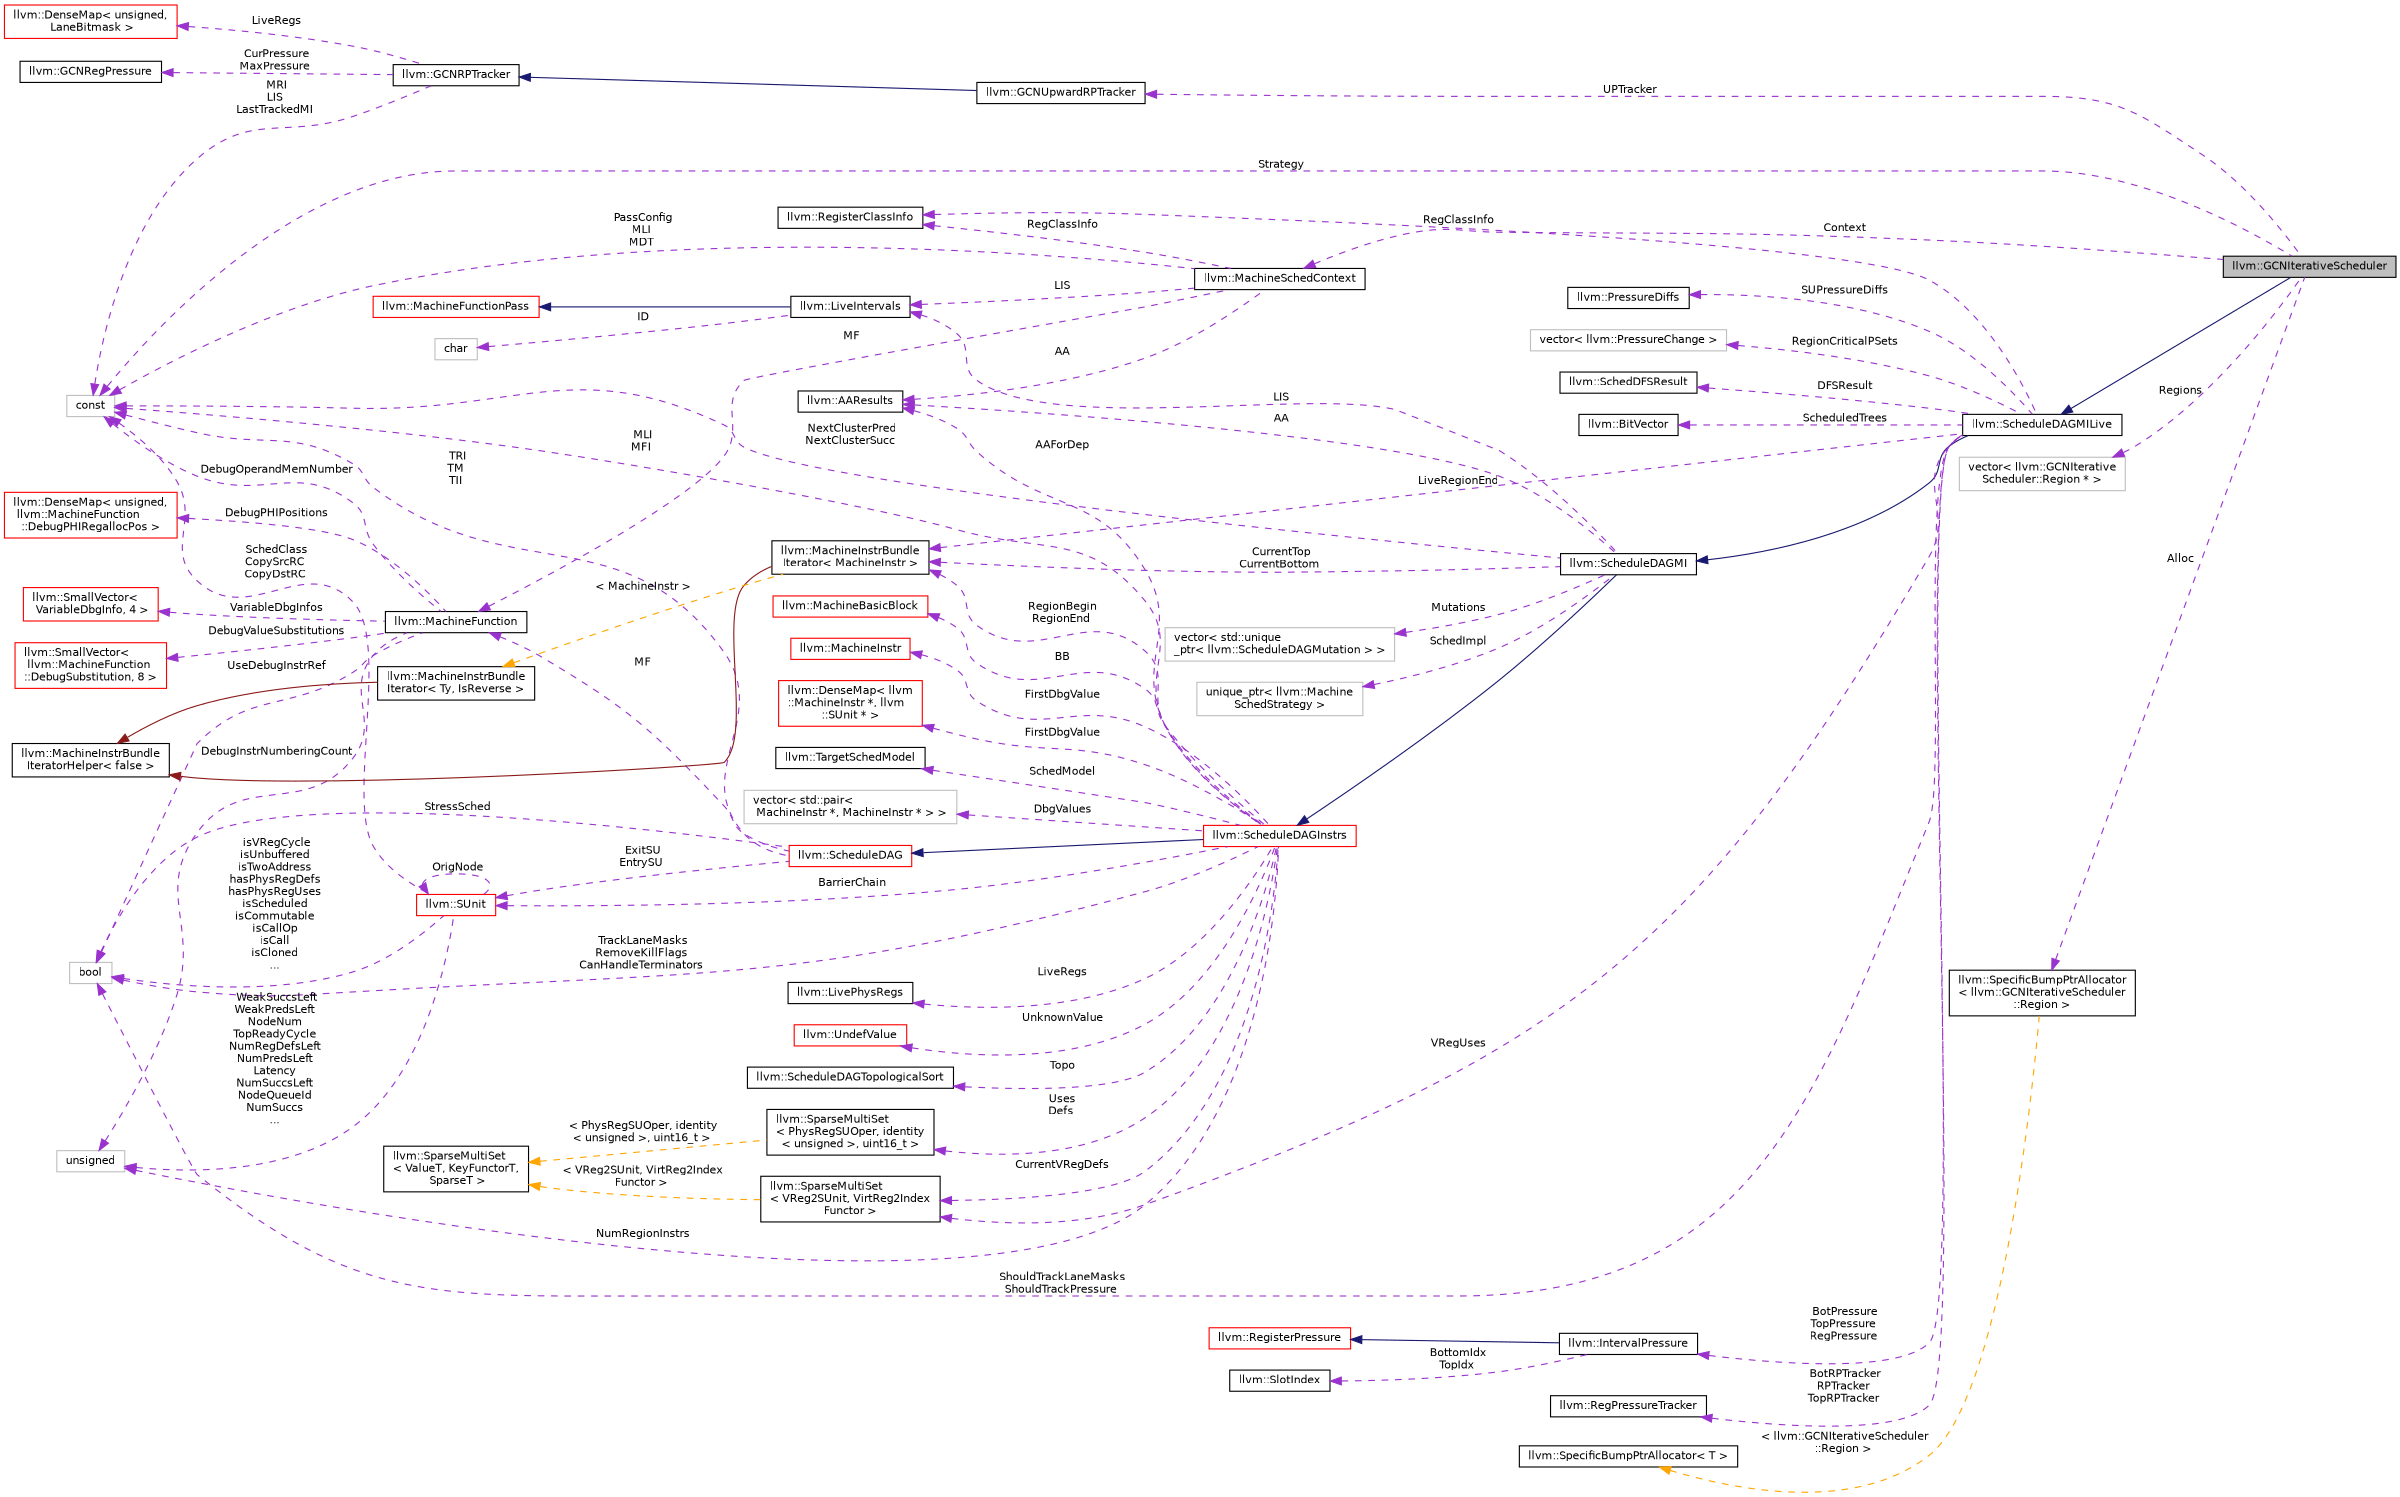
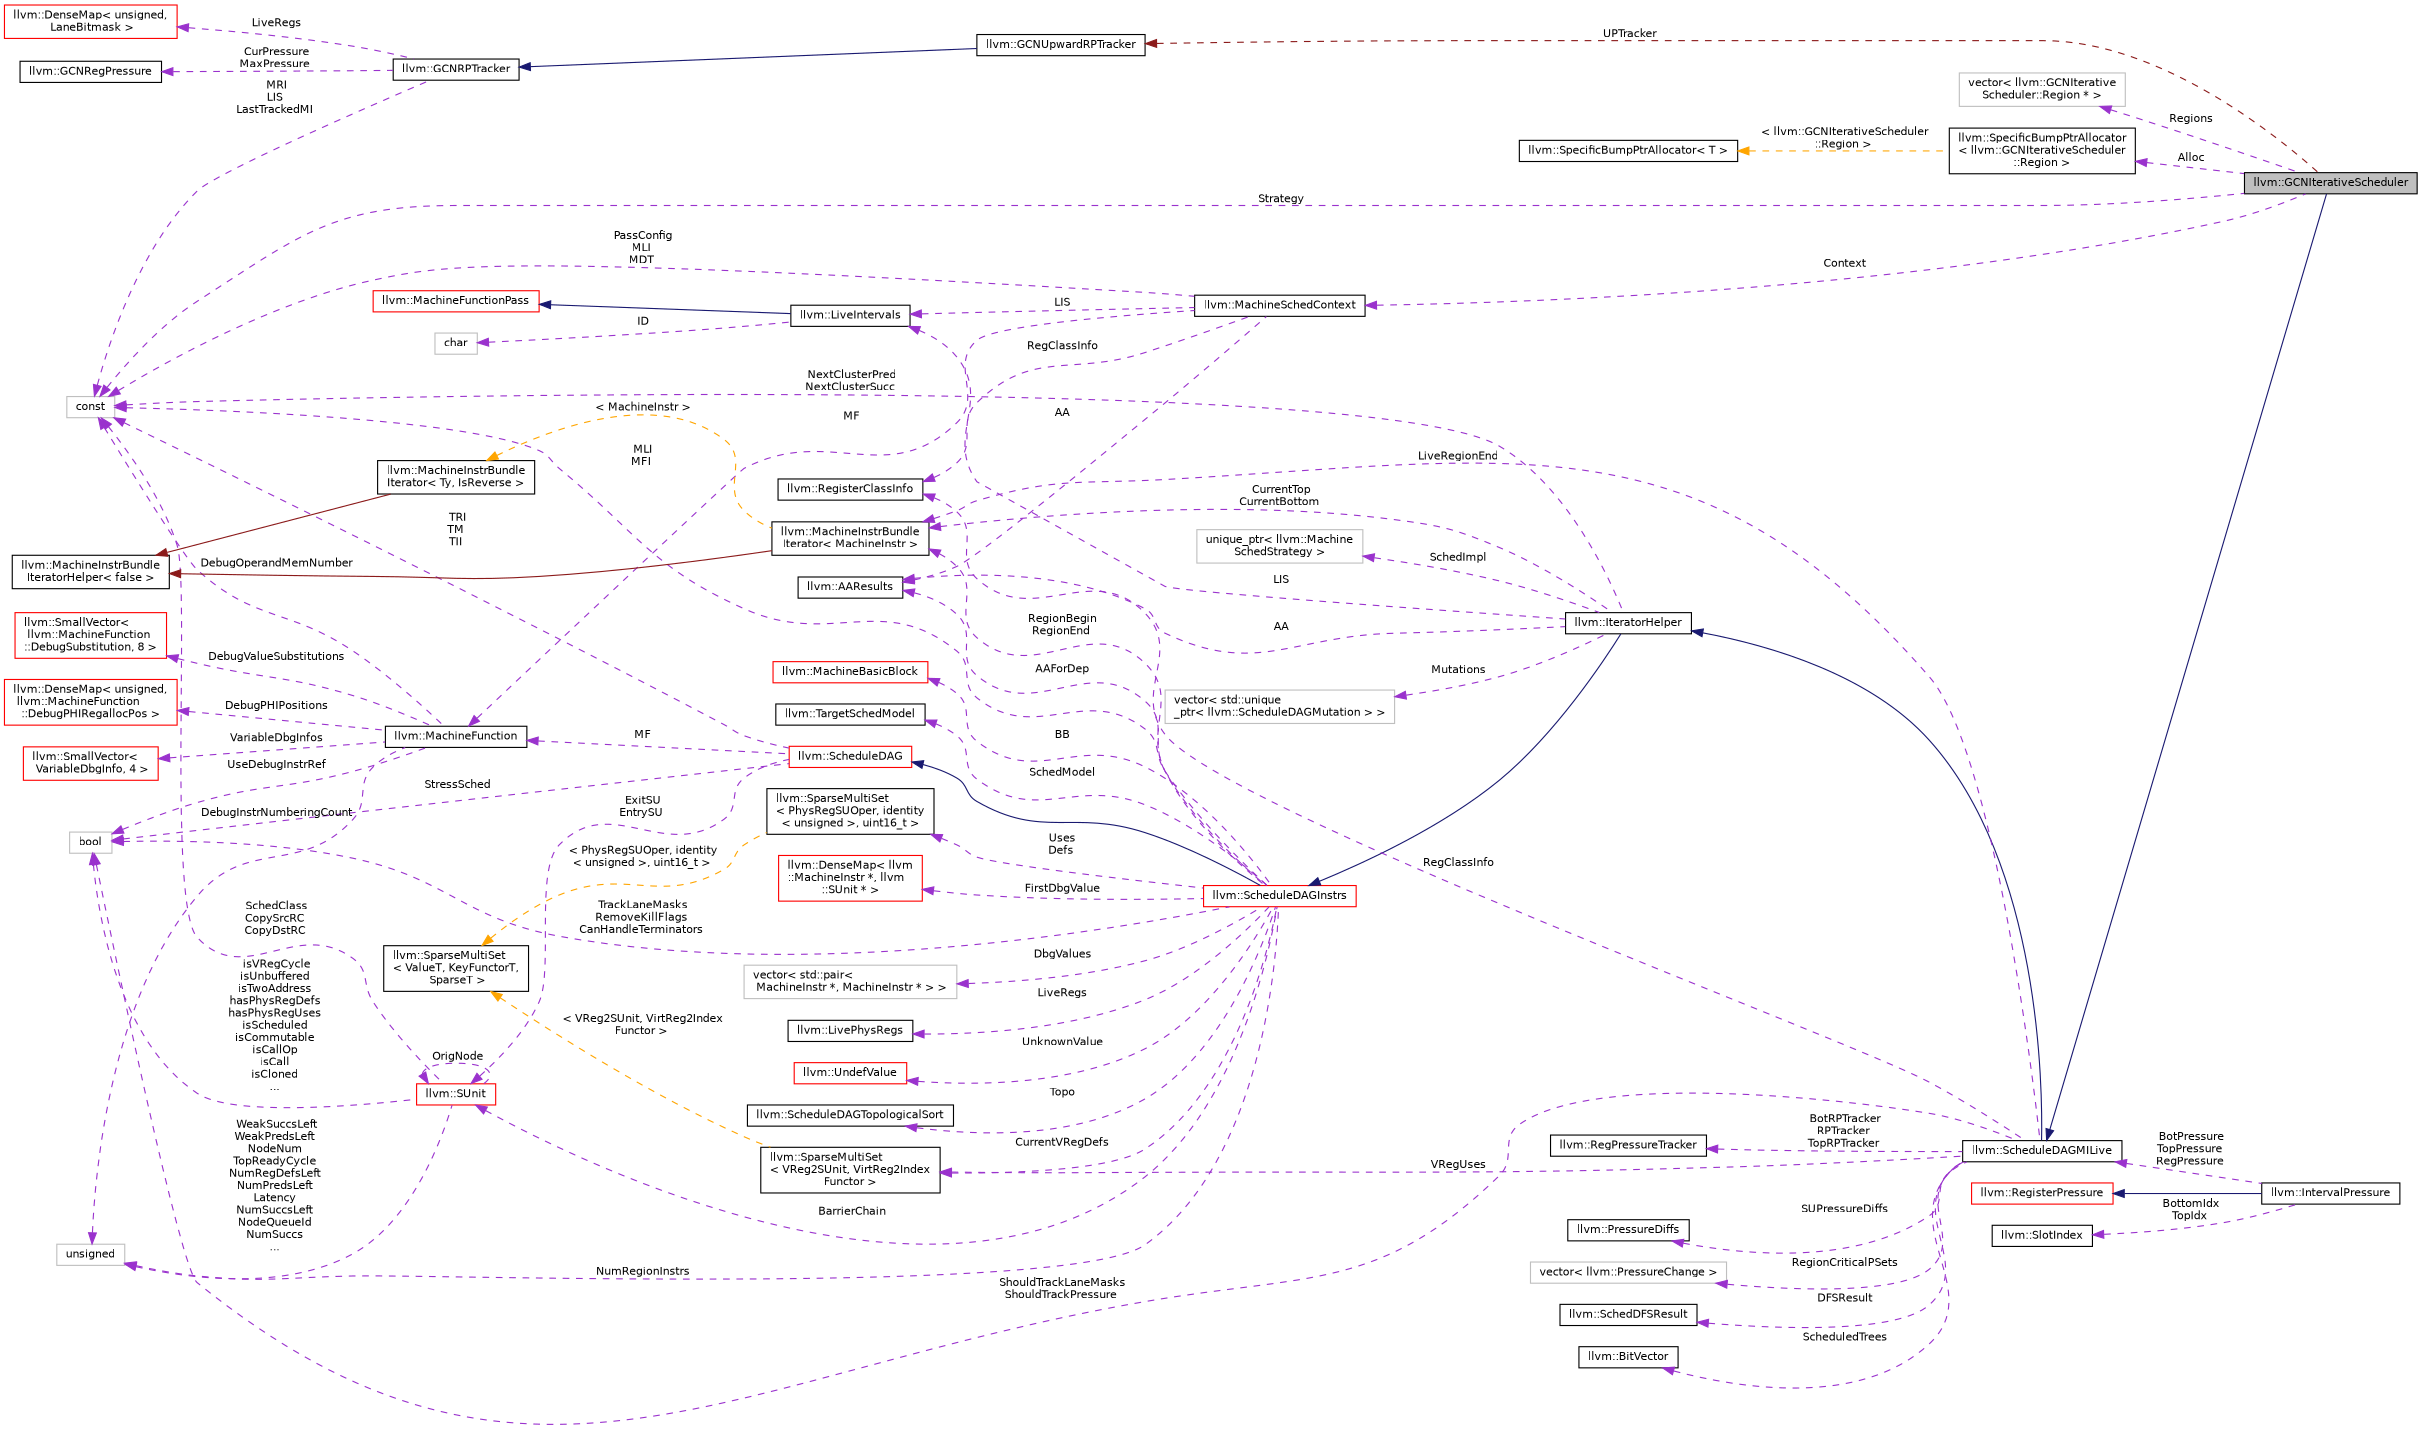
  digraph {
    rankdir=LR
    node [color=black fontname=Helvetica fontsize=10 shape=record]
    edge [color=darkorchid3 dir=back fontname=Helvetica fontsize=10 labelfontname=Helvetica labelfontsize=10 style=dashed]
    n1 [fillcolor=grey75 fontcolor=black height=0.2 label="llvm::GCNIterativeScheduler" style=filled width=0.4]
    n2 [height=0.2 label="llvm::ScheduleDAGMILive" width=0.4]
-   n3 [height=0.2 label="llvm::ScheduleDAGMI" width=0.4]
+   n3 [height=0.2 label="llvm::IteratorHelper" width=0.4]
    n4 [color=red height=0.2 label="llvm::ScheduleDAGInstrs" width=0.4]
    n5 [color=red height=0.2 label="llvm::ScheduleDAG" width=0.4]
    n6 [height=0.2 label="llvm::MachineFunction" width=0.4]
    n7 [height=0.2 label="llvm::MachineSchedContext" width=0.4]
    n8 [color=red height=0.2 label="llvm::SmallVector\<\l llvm::MachineFunction\l::DebugSubstitution, 8 \>" width=0.4]
    n9 [color=red height=0.2 label="llvm::DenseMap\< unsigned,\l llvm::MachineFunction\l::DebugPHIRegallocPos \>" width=0.4]
    n10 [color=grey75 height=0.2 label=bool width=0.4]
    n11 [color=red height=0.2 label="llvm::SUnit" width=0.4]
    n12 [color=grey75 height=0.2 label=const width=0.4]
    n13 [height=0.2 label="llvm::GCNRPTracker" width=0.4]
    n14 [height=0.2 label="llvm::GCNUpwardRPTracker" width=0.4]
    n15 [color=grey75 height=0.2 label=unsigned width=0.4]
    n16 [color=red height=0.2 label="llvm::SmallVector\<\l VariableDbgInfo, 4 \>" width=0.4]
    n17 [color=red height=0.2 label="llvm::DenseMap\< llvm\l::MachineInstr *, llvm\l::SUnit * \>" width=0.4]
    n18 [height=0.2 label="llvm::MachineInstrBundle\lIterator\< MachineInstr \>" width=0.4]
    n19 [height=0.2 label="llvm::MachineInstrBundle\lIteratorHelper\< false \>" width=0.4]
    n20 [height=0.2 label="llvm::MachineInstrBundle\lIterator\< Ty, IsReverse \>" width=0.4]
    n21 [color=grey75 height=0.2 label="vector\< std::pair\<\l MachineInstr *, MachineInstr * \> \>" width=0.4]
    n22 [height=0.2 label="llvm::LivePhysRegs" width=0.4]
    n23 [color=red height=0.2 label="llvm::UndefValue" width=0.4]
    n24 [height=0.2 label="llvm::AAResults" width=0.4]
    n25 [height=0.2 label="llvm::ScheduleDAGTopologicalSort" width=0.4]
    n26 [height=0.2 label="llvm::SparseMultiSet\l\< PhysRegSUOper, identity\l\< unsigned \>, uint16_t \>" width=0.4]
    n27 [height=0.2 label="llvm::SparseMultiSet\l\< ValueT, KeyFunctorT,\l SparseT \>" width=0.4]
    n28 [height=0.2 label="llvm::SparseMultiSet\l\< VReg2SUnit, VirtReg2Index\lFunctor \>" width=0.4]
    n29 [color=red height=0.2 label="llvm::MachineBasicBlock" width=0.4]
-   n30 [color=red height=0.2 label="llvm::MachineInstr" width=0.4]
    n31 [height=0.2 label="llvm::TargetSchedModel" width=0.4]
    n32 [color=grey75 height=0.2 label="vector\< std::unique\l_ptr\< llvm::ScheduleDAGMutation \> \>" width=0.4]
    n33 [height=0.2 label="llvm::LiveIntervals" width=0.4]
    n34 [color=red height=0.2 label="llvm::MachineFunctionPass" width=0.4]
    n35 [color=grey75 height=0.2 label=char width=0.4]
    n36 [color=grey75 height=0.2 label="unique_ptr\< llvm::Machine\lSchedStrategy \>" width=0.4]
    n37 [height=0.2 label="llvm::IntervalPressure" width=0.4]
    n38 [color=red height=0.2 label="llvm::RegisterPressure" width=0.4]
    n39 [height=0.2 label="llvm::SlotIndex" width=0.4]
    n40 [height=0.2 label="llvm::RegPressureTracker" width=0.4]
    n41 [height=0.2 label="llvm::RegisterClassInfo" width=0.4]
    n42 [height=0.2 label="llvm::PressureDiffs" width=0.4]
    n43 [color=grey75 height=0.2 label="vector\< llvm::PressureChange \>" width=0.4]
    n44 [height=0.2 label="llvm::SchedDFSResult" width=0.4]
    n45 [height=0.2 label="llvm::BitVector" width=0.4]
    n46 [color=grey75 height=0.2 label="vector\< llvm::GCNIterative\lScheduler::Region * \>" width=0.4]
    n47 [height=0.2 label="llvm::SpecificBumpPtrAllocator\l\< llvm::GCNIterativeScheduler\l::Region \>" width=0.4]
    n48 [height=0.2 label="llvm::SpecificBumpPtrAllocator\< T \>" width=0.4]
    n49 [color=red height=0.2 label="llvm::DenseMap\< unsigned,\l LaneBitmask \>" width=0.4]
    n50 [height=0.2 label="llvm::GCNRegPressure" width=0.4]
    n2 -> n1 [color=midnightblue style=solid]
    n3 -> n2 [color=midnightblue style=solid]
    n4 -> n3 [color=midnightblue style=solid]
    n5 -> n4 [color=midnightblue style=solid]
    n6 -> n5 [label=" MF"]
    n6 -> n7 [label=" MF"]
    n7 -> n1 [label=" Context"]
    n8 -> n6 [label=" DebugValueSubstitutions"]
    n9 -> n6 [label=" DebugPHIPositions"]
    n10 -> n2 [label=" ShouldTrackLaneMasks\nShouldTrackPressure"]
    n10 -> n4 [label=" TrackLaneMasks\nRemoveKillFlags\nCanHandleTerminators"]
    n10 -> n5 [label=" StressSched"]
    n10 -> n6 [label=" UseDebugInstrRef"]
    n10 -> n11 [label=" isVRegCycle\nisUnbuffered\nisTwoAddress\nhasPhysRegDefs\nhasPhysRegUses\nisScheduled\nisCommutable\nisCallOp\nisCall\nisCloned\n..."]
    n11 -> n4 [label=" BarrierChain"]
    n11 -> n5 [label=" ExitSU\nEntrySU"]
    n11 -> n11 [label=" OrigNode"]
    n12 -> n1 [label=" Strategy"]
    n12 -> n3 [label=" NextClusterPred\nNextClusterSucc"]
    n12 -> n4 [label=" MLI\nMFI"]
    n12 -> n5 [label=" TRI\nTM\nTII"]
    n12 -> n6 [label=" DebugOperandMemNumber"]
    n12 -> n7 [label=" PassConfig\nMLI\nMDT"]
    n12 -> n11 [label=" SchedClass\nCopySrcRC\nCopyDstRC"]
    n12 -> n13 [label=" MRI\nLIS\nLastTrackedMI"]
    n13 -> n14 [color=midnightblue style=solid]
-   n14 -> n1 [label=" UPTracker"]
+   n14 -> n1 [color=firebrick4 label=" UPTracker"]
    n15 -> n4 [label=" NumRegionInstrs"]
    n15 -> n6 [label=" DebugInstrNumberingCount"]
    n15 -> n11 [label=" WeakSuccsLeft\nWeakPredsLeft\nNodeNum\nTopReadyCycle\nNumRegDefsLeft\nNumPredsLeft\nLatency\nNumSuccsLeft\nNodeQueueId\nNumSuccs\n..."]
    n16 -> n6 [label=" VariableDbgInfos"]
    n17 -> n4 [label=" FirstDbgValue"]
    n18 -> n2 [label=" LiveRegionEnd"]
    n18 -> n3 [label=" CurrentTop\nCurrentBottom"]
    n18 -> n4 [label=" RegionBegin\nRegionEnd"]
    n19 -> n18 [color=firebrick4 style=solid]
    n19 -> n20 [color=firebrick4 style=solid]
    n20 -> n18 [color=orange label=" \< MachineInstr \>"]
    n21 -> n4 [label=" DbgValues"]
    n22 -> n4 [label=" LiveRegs"]
    n23 -> n4 [label=" UnknownValue"]
    n24 -> n3 [label=" AA"]
    n24 -> n4 [label=" AAForDep"]
    n24 -> n7 [label=" AA"]
    n25 -> n4 [label=" Topo"]
    n26 -> n4 [label=" Uses\nDefs"]
    n27 -> n26 [color=orange label=" \< PhysRegSUOper, identity\l\< unsigned \>, uint16_t \>"]
    n27 -> n28 [color=orange label=" \< VReg2SUnit, VirtReg2Index\lFunctor \>"]
    n28 -> n2 [label=" VRegUses"]
    n28 -> n4 [label=" CurrentVRegDefs"]
    n29 -> n4 [label=" BB"]
-   n30 -> n4 [label=" FirstDbgValue"]
    n31 -> n4 [label=" SchedModel"]
    n32 -> n3 [label=" Mutations"]
    n33 -> n3 [label=" LIS"]
    n33 -> n7 [label=" LIS"]
    n34 -> n33 [color=midnightblue style=solid]
    n35 -> n33 [label=" ID"]
    n36 -> n3 [label=" SchedImpl"]
-   n37 -> n2 [label=" BotPressure\nTopPressure\nRegPressure"]
+   n2 -> n37 [label=" BotPressure\nTopPressure\nRegPressure"]
    n38 -> n37 [color=midnightblue style=solid]
    n39 -> n37 [label=" BottomIdx\nTopIdx"]
    n40 -> n2 [label=" BotRPTracker\nRPTracker\nTopRPTracker"]
    n41 -> n2 [label=" RegClassInfo"]
    n41 -> n7 [label=" RegClassInfo"]
    n42 -> n2 [label=" SUPressureDiffs"]
    n43 -> n2 [label=" RegionCriticalPSets"]
    n44 -> n2 [label=" DFSResult"]
    n45 -> n2 [label=" ScheduledTrees"]
    n46 -> n1 [label=" Regions"]
    n47 -> n1 [label=" Alloc"]
    n48 -> n47 [color=orange label=" \< llvm::GCNIterativeScheduler\l::Region \>"]
    n49 -> n13 [label=" LiveRegs"]
    n50 -> n13 [label=" CurPressure\nMaxPressure"]
  }
